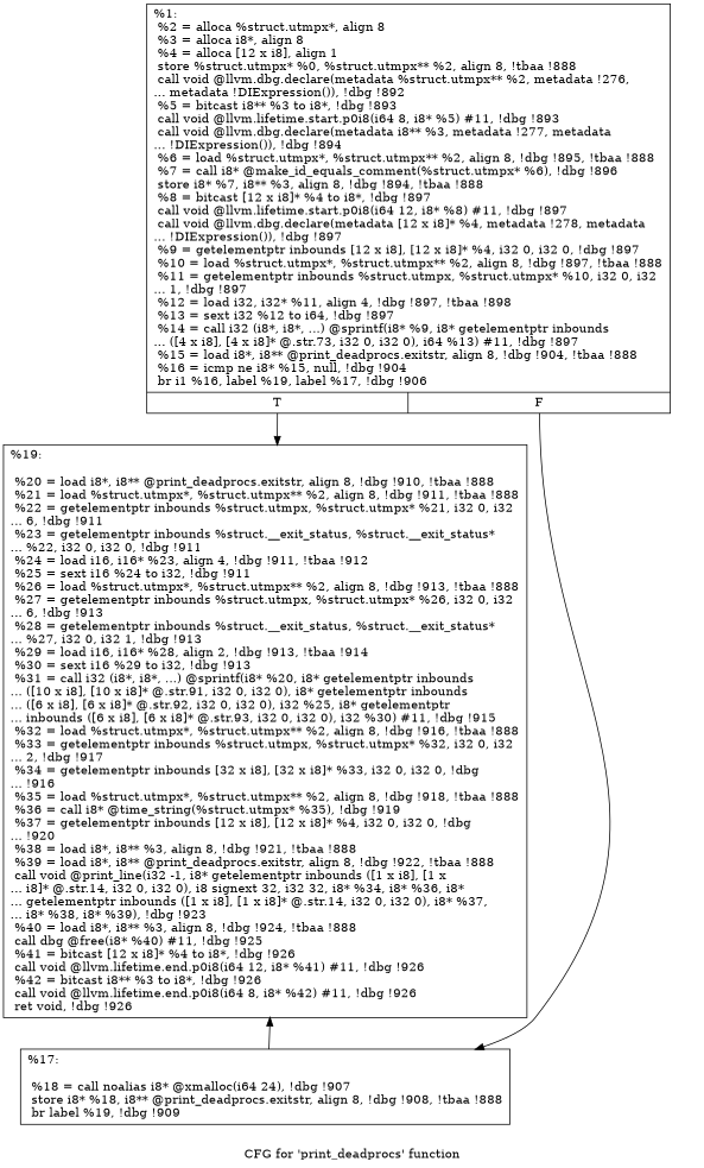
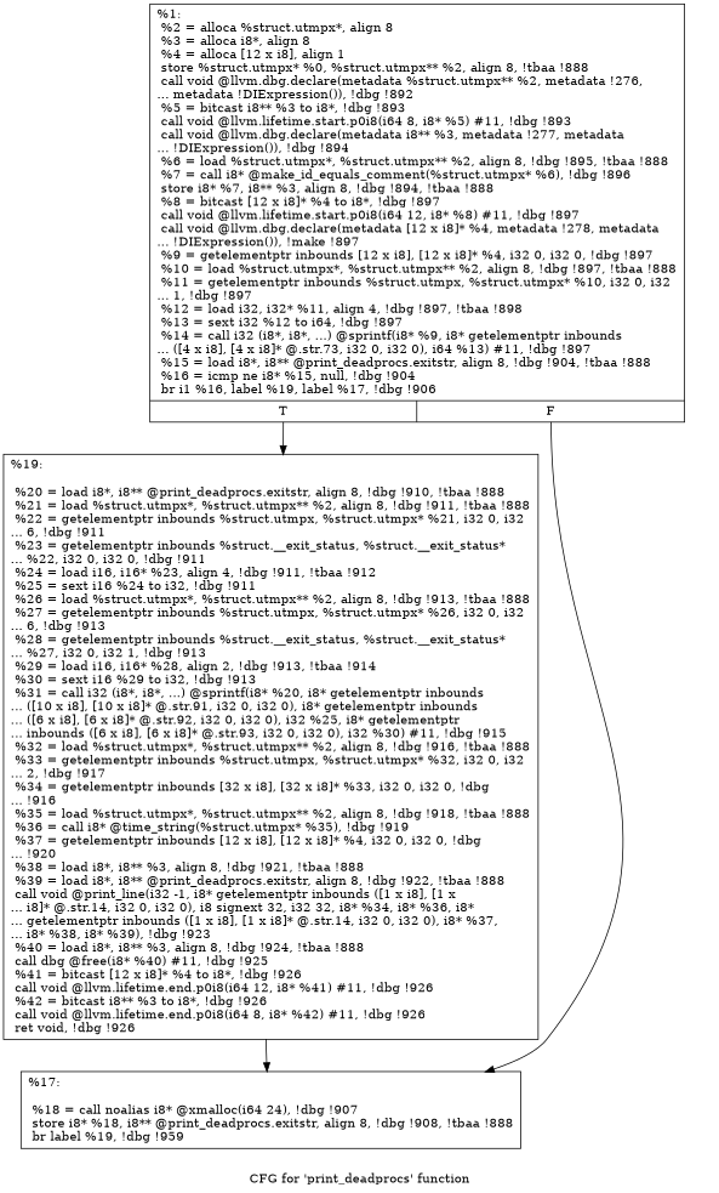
  digraph {
    label="CFG for 'print_deadprocs' function"
    node [shape=record]
-   n1 [label="{%1:\l  %2 = alloca %struct.utmpx*, align 8\l  %3 = alloca i8*, align 8\l  %4 = alloca [12 x i8], align 1\l  store %struct.utmpx* %0, %struct.utmpx** %2, align 8, !tbaa !888\l  call void @llvm.dbg.declare(metadata %struct.utmpx** %2, metadata !276,\l... metadata !DIExpression()), !dbg !892\l  %5 = bitcast i8** %3 to i8*, !dbg !893\l  call void @llvm.lifetime.start.p0i8(i64 8, i8* %5) #11, !dbg !893\l  call void @llvm.dbg.declare(metadata i8** %3, metadata !277, metadata\l... !DIExpression()), !dbg !894\l  %6 = load %struct.utmpx*, %struct.utmpx** %2, align 8, !dbg !895, !tbaa !888\l  %7 = call i8* @make_id_equals_comment(%struct.utmpx* %6), !dbg !896\l  store i8* %7, i8** %3, align 8, !dbg !894, !tbaa !888\l  %8 = bitcast [12 x i8]* %4 to i8*, !dbg !897\l  call void @llvm.lifetime.start.p0i8(i64 12, i8* %8) #11, !dbg !897\l  call void @llvm.dbg.declare(metadata [12 x i8]* %4, metadata !278, metadata\l... !DIExpression()), !dbg !897\l  %9 = getelementptr inbounds [12 x i8], [12 x i8]* %4, i32 0, i32 0, !dbg !897\l  %10 = load %struct.utmpx*, %struct.utmpx** %2, align 8, !dbg !897, !tbaa !888\l  %11 = getelementptr inbounds %struct.utmpx, %struct.utmpx* %10, i32 0, i32\l... 1, !dbg !897\l  %12 = load i32, i32* %11, align 4, !dbg !897, !tbaa !898\l  %13 = sext i32 %12 to i64, !dbg !897\l  %14 = call i32 (i8*, i8*, ...) @sprintf(i8* %9, i8* getelementptr inbounds\l... ([4 x i8], [4 x i8]* @.str.73, i32 0, i32 0), i64 %13) #11, !dbg !897\l  %15 = load i8*, i8** @print_deadprocs.exitstr, align 8, !dbg !904, !tbaa !888\l  %16 = icmp ne i8* %15, null, !dbg !904\l  br i1 %16, label %19, label %17, !dbg !906\l|{<s0>T|<s1>F}}"]
+   n1 [label="{%1:\l  %2 = alloca %struct.utmpx*, align 8\l  %3 = alloca i8*, align 8\l  %4 = alloca [12 x i8], align 1\l  store %struct.utmpx* %0, %struct.utmpx** %2, align 8, !tbaa !888\l  call void @llvm.dbg.declare(metadata %struct.utmpx** %2, metadata !276,\l... metadata !DIExpression()), !dbg !892\l  %5 = bitcast i8** %3 to i8*, !dbg !893\l  call void @llvm.lifetime.start.p0i8(i64 8, i8* %5) #11, !dbg !893\l  call void @llvm.dbg.declare(metadata i8** %3, metadata !277, metadata\l... !DIExpression()), !dbg !894\l  %6 = load %struct.utmpx*, %struct.utmpx** %2, align 8, !dbg !895, !tbaa !888\l  %7 = call i8* @make_id_equals_comment(%struct.utmpx* %6), !dbg !896\l  store i8* %7, i8** %3, align 8, !dbg !894, !tbaa !888\l  %8 = bitcast [12 x i8]* %4 to i8*, !dbg !897\l  call void @llvm.lifetime.start.p0i8(i64 12, i8* %8) #11, !dbg !897\l  call void @llvm.dbg.declare(metadata [12 x i8]* %4, metadata !278, metadata\l... !DIExpression()), !make !897\l  %9 = getelementptr inbounds [12 x i8], [12 x i8]* %4, i32 0, i32 0, !dbg !897\l  %10 = load %struct.utmpx*, %struct.utmpx** %2, align 8, !dbg !897, !tbaa !888\l  %11 = getelementptr inbounds %struct.utmpx, %struct.utmpx* %10, i32 0, i32\l... 1, !dbg !897\l  %12 = load i32, i32* %11, align 4, !dbg !897, !tbaa !898\l  %13 = sext i32 %12 to i64, !dbg !897\l  %14 = call i32 (i8*, i8*, ...) @sprintf(i8* %9, i8* getelementptr inbounds\l... ([4 x i8], [4 x i8]* @.str.73, i32 0, i32 0), i64 %13) #11, !dbg !897\l  %15 = load i8*, i8** @print_deadprocs.exitstr, align 8, !dbg !904, !tbaa !888\l  %16 = icmp ne i8* %15, null, !dbg !904\l  br i1 %16, label %19, label %17, !dbg !906\l|{<s0>T|<s1>F}}"]
    n2 [label="{%19:\l\l  %20 = load i8*, i8** @print_deadprocs.exitstr, align 8, !dbg !910, !tbaa !888\l  %21 = load %struct.utmpx*, %struct.utmpx** %2, align 8, !dbg !911, !tbaa !888\l  %22 = getelementptr inbounds %struct.utmpx, %struct.utmpx* %21, i32 0, i32\l... 6, !dbg !911\l  %23 = getelementptr inbounds %struct.__exit_status, %struct.__exit_status*\l... %22, i32 0, i32 0, !dbg !911\l  %24 = load i16, i16* %23, align 4, !dbg !911, !tbaa !912\l  %25 = sext i16 %24 to i32, !dbg !911\l  %26 = load %struct.utmpx*, %struct.utmpx** %2, align 8, !dbg !913, !tbaa !888\l  %27 = getelementptr inbounds %struct.utmpx, %struct.utmpx* %26, i32 0, i32\l... 6, !dbg !913\l  %28 = getelementptr inbounds %struct.__exit_status, %struct.__exit_status*\l... %27, i32 0, i32 1, !dbg !913\l  %29 = load i16, i16* %28, align 2, !dbg !913, !tbaa !914\l  %30 = sext i16 %29 to i32, !dbg !913\l  %31 = call i32 (i8*, i8*, ...) @sprintf(i8* %20, i8* getelementptr inbounds\l... ([10 x i8], [10 x i8]* @.str.91, i32 0, i32 0), i8* getelementptr inbounds\l... ([6 x i8], [6 x i8]* @.str.92, i32 0, i32 0), i32 %25, i8* getelementptr\l... inbounds ([6 x i8], [6 x i8]* @.str.93, i32 0, i32 0), i32 %30) #11, !dbg !915\l  %32 = load %struct.utmpx*, %struct.utmpx** %2, align 8, !dbg !916, !tbaa !888\l  %33 = getelementptr inbounds %struct.utmpx, %struct.utmpx* %32, i32 0, i32\l... 2, !dbg !917\l  %34 = getelementptr inbounds [32 x i8], [32 x i8]* %33, i32 0, i32 0, !dbg\l... !916\l  %35 = load %struct.utmpx*, %struct.utmpx** %2, align 8, !dbg !918, !tbaa !888\l  %36 = call i8* @time_string(%struct.utmpx* %35), !dbg !919\l  %37 = getelementptr inbounds [12 x i8], [12 x i8]* %4, i32 0, i32 0, !dbg\l... !920\l  %38 = load i8*, i8** %3, align 8, !dbg !921, !tbaa !888\l  %39 = load i8*, i8** @print_deadprocs.exitstr, align 8, !dbg !922, !tbaa !888\l  call void @print_line(i32 -1, i8* getelementptr inbounds ([1 x i8], [1 x\l... i8]* @.str.14, i32 0, i32 0), i8 signext 32, i32 32, i8* %34, i8* %36, i8*\l... getelementptr inbounds ([1 x i8], [1 x i8]* @.str.14, i32 0, i32 0), i8* %37,\l... i8* %38, i8* %39), !dbg !923\l  %40 = load i8*, i8** %3, align 8, !dbg !924, !tbaa !888\l  call dbg @free(i8* %40) #11, !dbg !925\l  %41 = bitcast [12 x i8]* %4 to i8*, !dbg !926\l  call void @llvm.lifetime.end.p0i8(i64 12, i8* %41) #11, !dbg !926\l  %42 = bitcast i8** %3 to i8*, !dbg !926\l  call void @llvm.lifetime.end.p0i8(i64 8, i8* %42) #11, !dbg !926\l  ret void, !dbg !926\l}"]
-   n3 [label="{%17:\l\l  %18 = call noalias i8* @xmalloc(i64 24), !dbg !907\l  store i8* %18, i8** @print_deadprocs.exitstr, align 8, !dbg !908, !tbaa !888\l  br label %19, !dbg !909\l}"]
+   n3 [label="{%17:\l\l  %18 = call noalias i8* @xmalloc(i64 24), !dbg !907\l  store i8* %18, i8** @print_deadprocs.exitstr, align 8, !dbg !908, !tbaa !888\l  br label %19, !dbg !959\l}"]
    n1 -> n2 [tailport=s0]
    n1 -> n3 [tailport=s1]
-   n3 -> n2
+   n2 -> n3
  }
